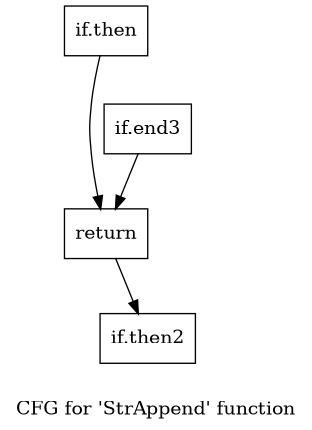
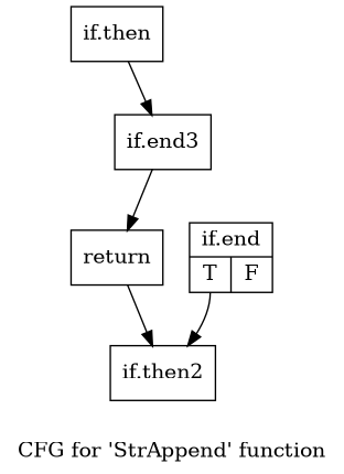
  digraph {
    label="CFG for 'StrAppend' function"
    node [shape=record]
    n1 [label="{if.then}"]
    n2 [label="{return}"]
+   n3 [label="{if.end|{<s0>T|<s1>F}}"]
    n4 [label="{if.then2}"]
    n5 [label="{if.end3}"]
-   n1 -> n2
+   n1 -> n5
    n2 -> n4
+   n3 -> n4 [tailport=s0]
    n5 -> n2
  }
